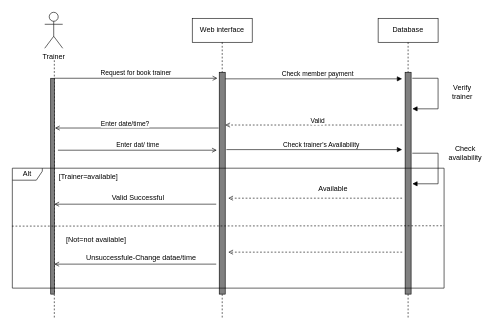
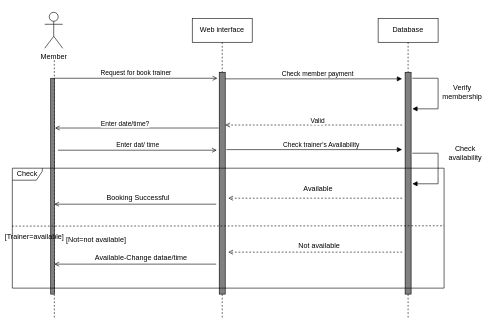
  <mxCell id="0" />
  <mxCell id="1" parent="0" />
- <mxCell id="2" value="Trainer" style="shape=umlActor;verticalLabelPosition=bottom;verticalAlign=top;html=1;" parent="1" vertex="1"><mxGeometry x="74" y="20" width="30" height="60" as="geometry" /></mxCell>
+ <mxCell id="2" value="Member" style="shape=umlActor;verticalLabelPosition=bottom;verticalAlign=top;html=1;" parent="1" vertex="1"><mxGeometry x="74" y="20" width="30" height="60" as="geometry" /></mxCell>
  <mxCell id="3" value="" style="endArrow=none;dashed=1;html=1;" parent="1" edge="1"><mxGeometry width="50" height="50" relative="1" as="geometry"><mxPoint x="90" y="100" as="sourcePoint" /><mxPoint x="90" y="530" as="targetPoint" /></mxGeometry></mxCell>
  <mxCell id="4" value="Request for book trainer" style="html=1;verticalAlign=bottom;labelBackgroundColor=none;endArrow=open;endFill=0;" parent="1" edge="1"><mxGeometry width="160" relative="1" as="geometry"><mxPoint x="90" y="130" as="sourcePoint" /><mxPoint x="362" y="130" as="targetPoint" /></mxGeometry></mxCell>
  <mxCell id="5" value="Web interface" style="shape=umlLifeline;perimeter=lifelinePerimeter;whiteSpace=wrap;html=1;container=1;collapsible=0;recursiveResize=0;outlineConnect=0;" parent="1" vertex="1"><mxGeometry x="320" y="30" width="100" height="500" as="geometry" /></mxCell>
  <mxCell id="6" value="" style="html=1;points=[];perimeter=orthogonalPerimeter;fillColor=#808080;" parent="5" vertex="1"><mxGeometry x="45" y="90" width="10" height="370" as="geometry" /></mxCell>
  <mxCell id="7" value="Database" style="shape=umlLifeline;perimeter=lifelinePerimeter;whiteSpace=wrap;html=1;container=1;collapsible=0;recursiveResize=0;outlineConnect=0;" parent="1" vertex="1"><mxGeometry x="630" y="30" width="100" height="500" as="geometry" /></mxCell>
  <mxCell id="8" value="" style="html=1;points=[];perimeter=orthogonalPerimeter;fillColor=#808080;" parent="7" vertex="1"><mxGeometry x="45" y="90" width="10" height="370" as="geometry" /></mxCell>
  <mxCell id="9" value="" style="html=1;verticalAlign=bottom;labelBackgroundColor=none;endArrow=block;endFill=1;rounded=0;" parent="7" edge="1"><mxGeometry width="160" relative="1" as="geometry"><mxPoint x="57" y="100" as="sourcePoint" /><mxPoint x="57" y="151" as="targetPoint" /><Array as="points"><mxPoint x="100" y="100" /><mxPoint x="100" y="151" /></Array></mxGeometry></mxCell>
  <mxCell id="10" value="" style="html=1;verticalAlign=bottom;labelBackgroundColor=none;endArrow=block;endFill=1;rounded=0;" parent="7" edge="1"><mxGeometry width="160" relative="1" as="geometry"><mxPoint x="57.0" y="225.0" as="sourcePoint" /><mxPoint x="57.0" y="276" as="targetPoint" /><Array as="points"><mxPoint x="100" y="225" /><mxPoint x="100" y="276" /></Array></mxGeometry></mxCell>
  <mxCell id="11" value="" style="html=1;points=[];perimeter=orthogonalPerimeter;fillColor=#808080;" parent="1" vertex="1"><mxGeometry x="84" y="130" width="6" height="360" as="geometry" /></mxCell>
  <mxCell id="12" value="" style="html=1;verticalAlign=bottom;labelBackgroundColor=none;endArrow=block;endFill=1;" parent="1" edge="1"><mxGeometry width="160" relative="1" as="geometry"><mxPoint x="375" y="131" as="sourcePoint" /><mxPoint x="670" y="131" as="targetPoint" /></mxGeometry></mxCell>
  <mxCell id="13" value="Check member payment" style="edgeLabel;html=1;align=center;verticalAlign=middle;resizable=0;points=[];" parent="12" vertex="1" connectable="0"><mxGeometry x="0.095" y="6" relative="1" as="geometry"><mxPoint x="-9" y="-3" as="offset" /></mxGeometry></mxCell>
- <mxCell id="14" value="Verify &lt;br&gt;trainer" style="text;html=1;align=center;verticalAlign=middle;resizable=0;points=[];autosize=1;strokeColor=none;" parent="1" vertex="1"><mxGeometry x="730" y="138" width="80" height="30" as="geometry" /></mxCell>
+ <mxCell id="14" value="Verify &lt;br&gt;membership" style="text;html=1;align=center;verticalAlign=middle;resizable=0;points=[];autosize=1;strokeColor=none;" parent="1" vertex="1"><mxGeometry x="730" y="138" width="80" height="30" as="geometry" /></mxCell>
  <mxCell id="15" value="" style="html=1;verticalAlign=bottom;labelBackgroundColor=none;endArrow=open;endFill=0;dashed=1;" parent="1" edge="1"><mxGeometry width="160" relative="1" as="geometry"><mxPoint x="670" y="208" as="sourcePoint" /><mxPoint x="375" y="208" as="targetPoint" /></mxGeometry></mxCell>
  <mxCell id="16" value="Valid" style="edgeLabel;html=1;align=center;verticalAlign=middle;resizable=0;points=[];" parent="15" vertex="1" connectable="0"><mxGeometry x="-0.039" y="-4" relative="1" as="geometry"><mxPoint y="-4" as="offset" /></mxGeometry></mxCell>
  <mxCell id="17" value="" style="html=1;verticalAlign=bottom;labelBackgroundColor=none;endArrow=open;endFill=0;" parent="1" edge="1"><mxGeometry width="160" relative="1" as="geometry"><mxPoint x="364" y="213" as="sourcePoint" /><mxPoint x="91" y="213" as="targetPoint" /></mxGeometry></mxCell>
  <mxCell id="18" value="Enter date/time?" style="edgeLabel;html=1;align=center;verticalAlign=middle;resizable=0;points=[];" parent="17" vertex="1" connectable="0"><mxGeometry x="0.15" y="-2" relative="1" as="geometry"><mxPoint y="-6" as="offset" /></mxGeometry></mxCell>
  <mxCell id="19" value="Enter dat/ time" style="html=1;verticalAlign=bottom;labelBackgroundColor=none;endArrow=open;endFill=0;" parent="1" edge="1"><mxGeometry width="160" relative="1" as="geometry"><mxPoint x="96" y="250" as="sourcePoint" /><mxPoint x="361" y="250" as="targetPoint" /></mxGeometry></mxCell>
  <mxCell id="20" value="" style="html=1;verticalAlign=bottom;labelBackgroundColor=none;endArrow=block;endFill=1;" parent="1" edge="1"><mxGeometry width="160" relative="1" as="geometry"><mxPoint x="377" y="249" as="sourcePoint" /><mxPoint x="670" y="249" as="targetPoint" /></mxGeometry></mxCell>
  <mxCell id="21" value="Check trainer's Availability" style="edgeLabel;html=1;align=center;verticalAlign=middle;resizable=0;points=[];" parent="20" vertex="1" connectable="0"><mxGeometry x="0.076" y="5" relative="1" as="geometry"><mxPoint x="-1" y="-4" as="offset" /></mxGeometry></mxCell>
  <mxCell id="22" value="Check &lt;br&gt;availability" style="text;html=1;align=center;verticalAlign=middle;resizable=0;points=[];autosize=1;strokeColor=none;" parent="1" vertex="1"><mxGeometry x="740" y="240" width="70" height="30" as="geometry" /></mxCell>
- <mxCell id="23" value="Alt" style="shape=umlFrame;whiteSpace=wrap;html=1;width=50;height=20;" parent="1" vertex="1"><mxGeometry x="20" y="280" width="720" height="200" as="geometry" /></mxCell>
+ <mxCell id="23" value="Check" style="shape=umlFrame;whiteSpace=wrap;html=1;width=50;height=20;" parent="1" vertex="1"><mxGeometry x="20" y="280" width="720" height="200" as="geometry" /></mxCell>
  <mxCell id="24" value="" style="endArrow=none;dashed=1;html=1;exitX=-0.001;exitY=0.483;exitDx=0;exitDy=0;exitPerimeter=0;entryX=1;entryY=0.48;entryDx=0;entryDy=0;entryPerimeter=0;" parent="1" source="23" target="23" edge="1"><mxGeometry width="50" height="50" relative="1" as="geometry"><mxPoint x="350" y="330" as="sourcePoint" /><mxPoint x="400" y="280" as="targetPoint" /></mxGeometry></mxCell>
- <mxCell id="25" value="[Trainer=available]" style="text;html=1;strokeColor=none;fillColor=none;align=center;verticalAlign=middle;whiteSpace=wrap;rounded=0;" parent="1" vertex="1"><mxGeometry x="127" y="285" width="40" height="20" as="geometry" /></mxCell>
+ <mxCell id="25" value="[Trainer=available]" style="text;html=1;strokeColor=none;fillColor=none;align=center;verticalAlign=middle;whiteSpace=wrap;rounded=0;" parent="1" vertex="1"><mxGeometry x="37" y="385" width="40" height="20" as="geometry" /></mxCell>
  <mxCell id="26" value="" style="html=1;verticalAlign=bottom;labelBackgroundColor=none;endArrow=open;endFill=0;dashed=1;" parent="1" edge="1"><mxGeometry width="160" relative="1" as="geometry"><mxPoint x="670" y="330" as="sourcePoint" /><mxPoint x="380" y="330" as="targetPoint" /></mxGeometry></mxCell>
- <mxCell id="27" value="Available" style="text;html=1;strokeColor=none;fillColor=none;align=center;verticalAlign=middle;whiteSpace=wrap;rounded=0;" parent="1" vertex="1"><mxGeometry x="535" y="305" width="40" height="20" as="geometry" /></mxCell>
+ <mxCell id="27" value="Available" style="text;html=1;strokeColor=none;fillColor=none;align=center;verticalAlign=middle;whiteSpace=wrap;rounded=0;" parent="1" vertex="1"><mxGeometry x="510" y="305" width="40" height="20" as="geometry" /></mxCell>
  <mxCell id="28" value="" style="html=1;verticalAlign=bottom;labelBackgroundColor=none;endArrow=open;endFill=0;" parent="1" edge="1"><mxGeometry width="160" relative="1" as="geometry"><mxPoint x="360" y="340" as="sourcePoint" /><mxPoint x="90" y="340" as="targetPoint" /></mxGeometry></mxCell>
- <mxCell id="29" value="Valid Successful" style="text;html=1;strokeColor=none;fillColor=none;align=center;verticalAlign=middle;whiteSpace=wrap;rounded=0;" parent="1" vertex="1"><mxGeometry x="170" y="319" width="120" height="20" as="geometry" /></mxCell>
+ <mxCell id="29" value="Booking Successful" style="text;html=1;strokeColor=none;fillColor=none;align=center;verticalAlign=middle;whiteSpace=wrap;rounded=0;" parent="1" vertex="1"><mxGeometry x="170" y="319" width="120" height="20" as="geometry" /></mxCell>
  <mxCell id="30" value="[Not=not available]" style="text;html=1;strokeColor=none;fillColor=none;align=center;verticalAlign=middle;whiteSpace=wrap;rounded=0;" parent="1" vertex="1"><mxGeometry x="90" y="390" width="140" height="20" as="geometry" /></mxCell>
  <mxCell id="31" value="" style="html=1;verticalAlign=bottom;labelBackgroundColor=none;endArrow=open;endFill=0;dashed=1;exitX=0.903;exitY=0.7;exitDx=0;exitDy=0;exitPerimeter=0;" parent="1" source="23" edge="1"><mxGeometry width="160" relative="1" as="geometry"><mxPoint x="270" y="440" as="sourcePoint" /><mxPoint x="380" y="420" as="targetPoint" /></mxGeometry></mxCell>
+ <mxCell id="32" value="Not available" style="text;html=1;strokeColor=none;fillColor=none;align=center;verticalAlign=middle;whiteSpace=wrap;rounded=0;" parent="1" vertex="1"><mxGeometry x="482" y="400" width="100" height="20" as="geometry" /></mxCell>
  <mxCell id="33" value="" style="html=1;verticalAlign=bottom;labelBackgroundColor=none;endArrow=open;endFill=0;" parent="1" edge="1"><mxGeometry width="160" relative="1" as="geometry"><mxPoint x="360" y="440" as="sourcePoint" /><mxPoint x="90" y="440" as="targetPoint" /></mxGeometry></mxCell>
- <mxCell id="34" value="Unsuccessfule-Change datae/time" style="text;html=1;strokeColor=none;fillColor=none;align=center;verticalAlign=middle;whiteSpace=wrap;rounded=0;" parent="1" vertex="1"><mxGeometry x="140" y="420" width="190" height="20" as="geometry" /></mxCell>
+ <mxCell id="34" value="Available-Change datae/time" style="text;html=1;strokeColor=none;fillColor=none;align=center;verticalAlign=middle;whiteSpace=wrap;rounded=0;" parent="1" vertex="1"><mxGeometry x="140" y="420" width="190" height="20" as="geometry" /></mxCell>
